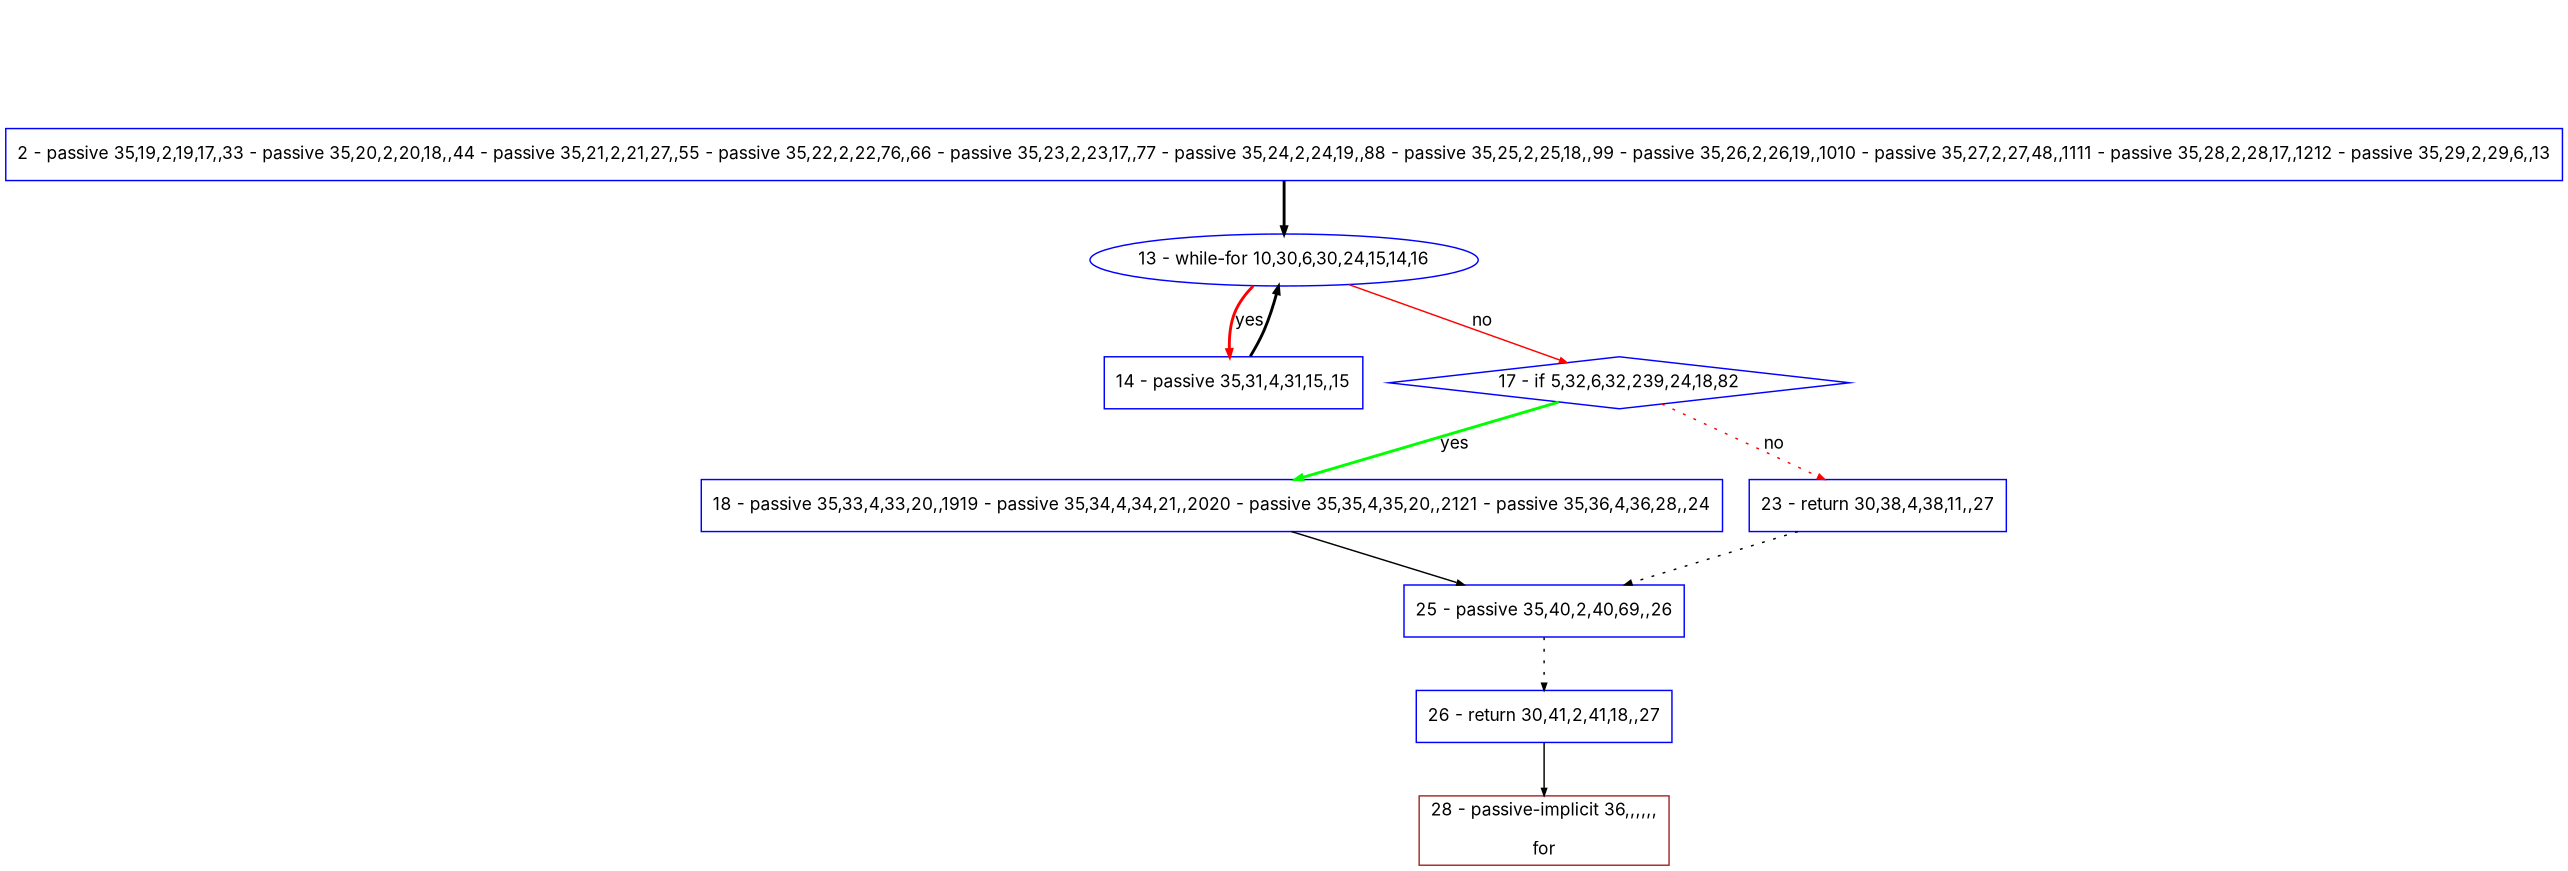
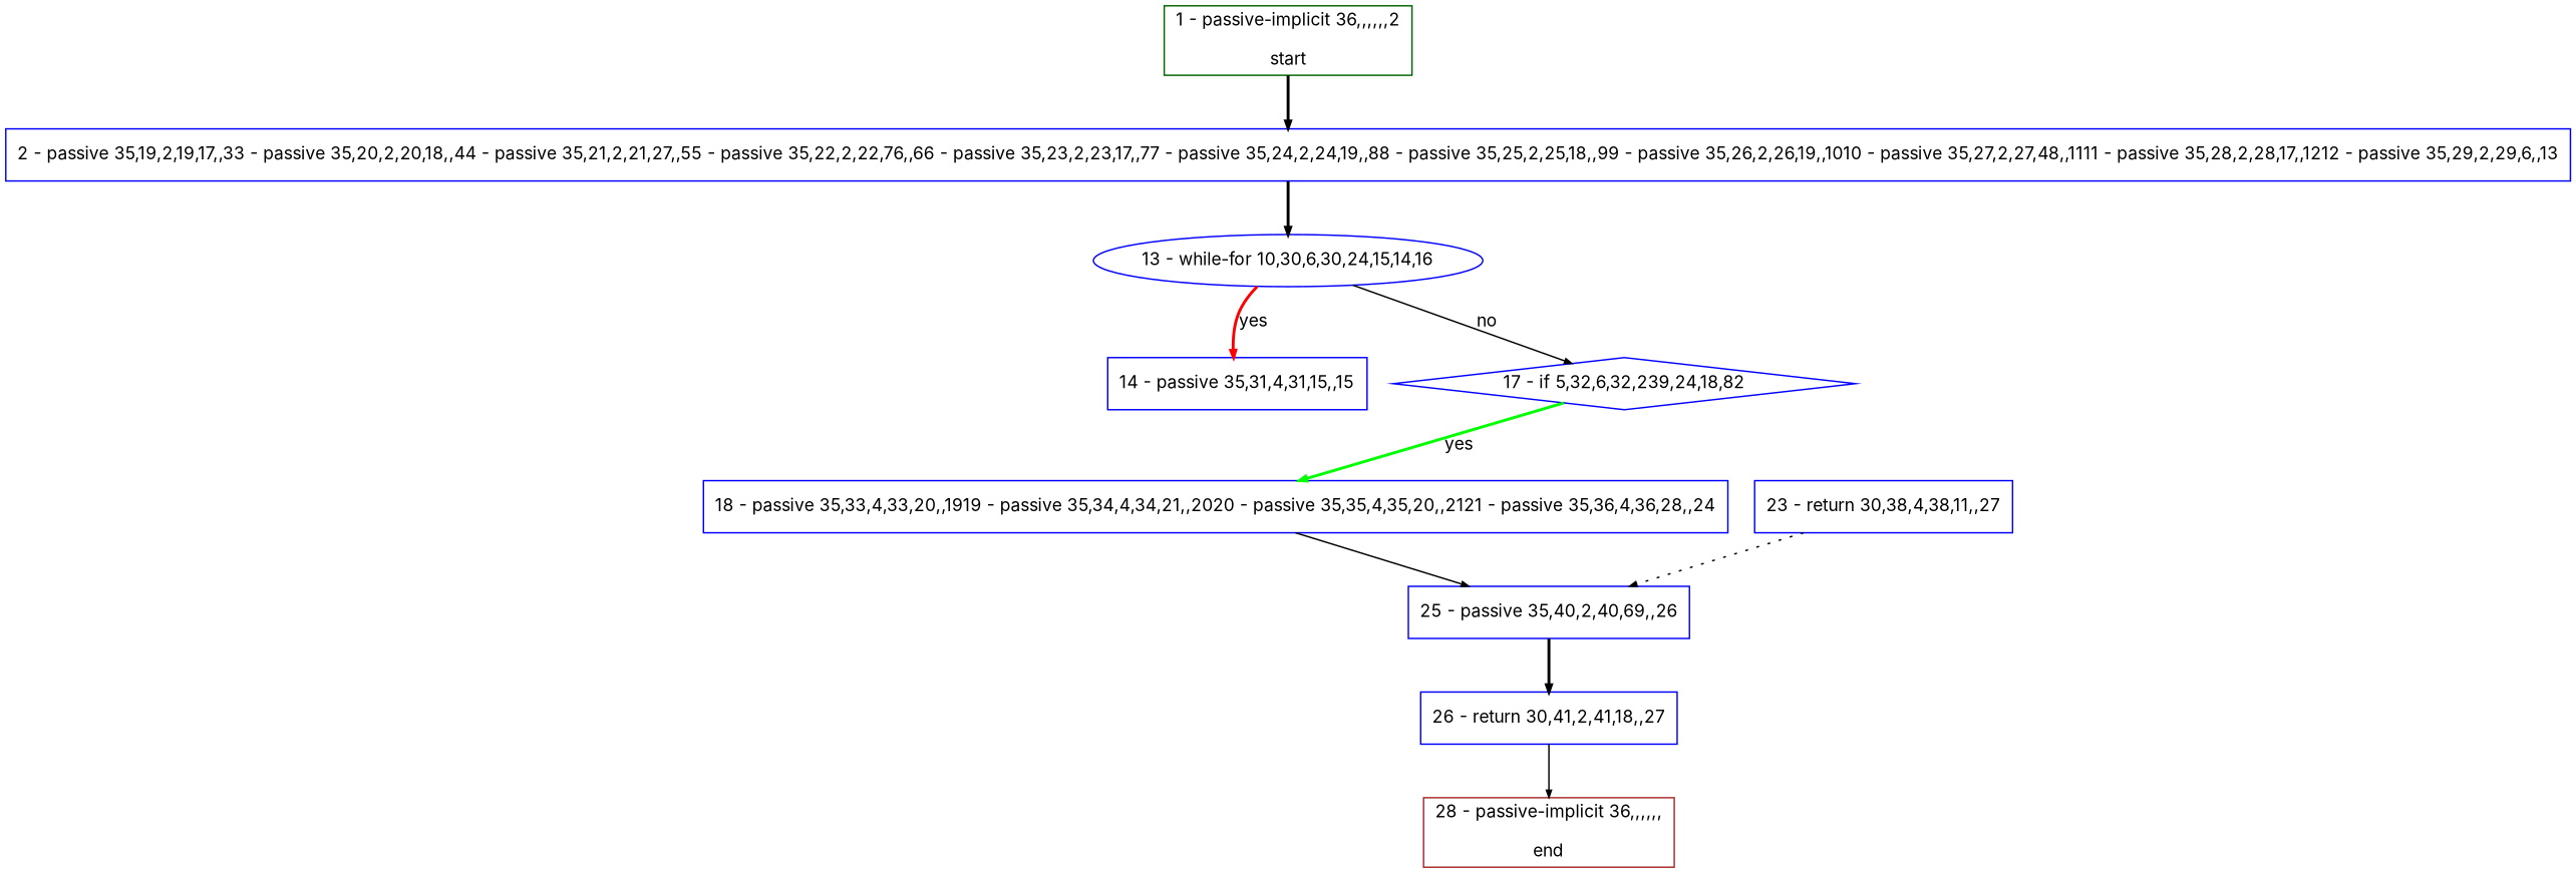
  digraph {
    bgcolor=white
    compound=true
    fillcolor="#FFFFCC"
    fontname=Inter
    fontsize=12
    pack=true
    packmode=clust
    style="rounded,filled"
    node [color="#0000ff" compound=true fillcolor="#ffffff" fixedsize=false fontname=Inter fontsize=12 node_initialized=no shape=box style=filled]
    edge [arrowhead=normal arrowsize=0.5 arrowtail=none color="#000000" compound=true dir=forward fontcolor=black fontname=Inter fontsize=12 style=bold]
    n1 [label="2 - passive 35,19,2,19,17,,33 - passive 35,20,2,20,18,,44 - passive 35,21,2,21,27,,55 - passive 35,22,2,22,76,,66 - passive 35,23,2,23,17,,77 - passive 35,24,2,24,19,,88 - passive 35,25,2,25,18,,99 - passive 35,26,2,26,19,,1010 - passive 35,27,2,27,48,,1111 - passive 35,28,2,28,17,,1212 - passive 35,29,2,29,6,,13"]
    n2 [label="13 - while-for 10,30,6,30,24,15,14,16" shape=oval]
    n3 [label="14 - passive 35,31,4,31,15,,15"]
    n4 [label="17 - if 5,32,6,32,239,24,18,82" shape=diamond]
+   n5 [color="#006400" label="1 - passive-implicit 36,,,,,,2\n\nstart"]
    n6 [label="18 - passive 35,33,4,33,20,,1919 - passive 35,34,4,34,21,,2020 - passive 35,35,4,35,20,,2121 - passive 35,36,4,36,28,,24"]
    n7 [label="23 - return 30,38,4,38,11,,27"]
    n8 [label="25 - passive 35,40,2,40,69,,26"]
    n9 [label="26 - return 30,41,2,41,18,,27"]
-   n10 [color="#a52a2a" label="28 - passive-implicit 36,,,,,,\n\nfor"]
+   n10 [color="#a52a2a" label="28 - passive-implicit 36,,,,,,\n\nend"]
    n1 -> n2
    n2 -> n3 [color="#ff0000" label=yes]
-   n2 -> n4 [color="#ff0000" label=no style=solid]
-   n3 -> n2
+   n2 -> n4 [label=no style=solid]
    n4 -> n6 [color="#00ff00" label=yes]
-   n4 -> n7 [color="#ff0000" label=no style=dotted]
+   n5 -> n1
    n6 -> n8 [style=solid]
    n7 -> n8 [style=dotted]
-   n8 -> n9 [style=dotted]
+   n8 -> n9
    n9 -> n10 [style=solid]
  }
